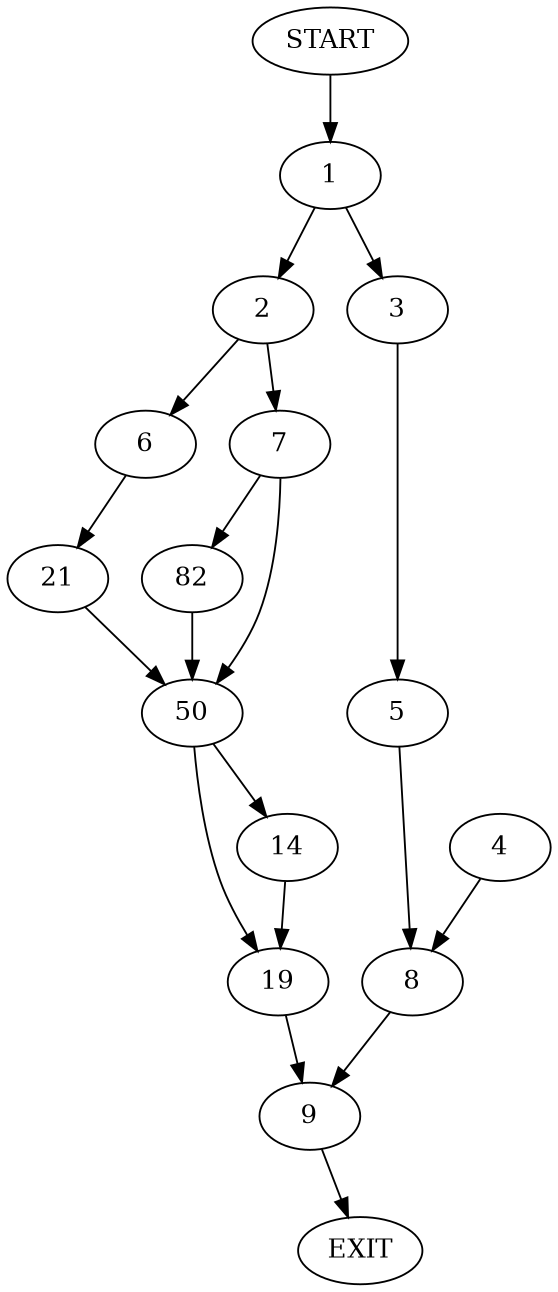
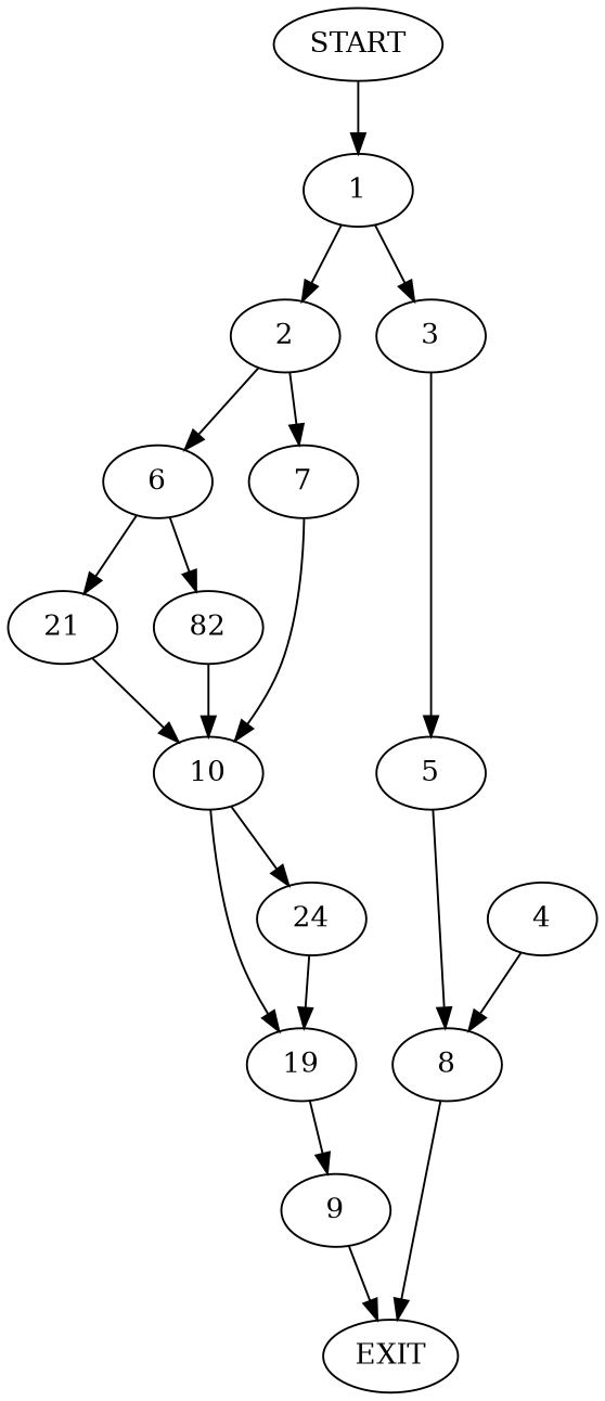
  digraph {
    n1 [label=START]
    1
    2
    3
    n5 [label=EXIT]
    6
    7
    5
    n9 [label=21]
    n10 [label=82]
-   10 [label=50]
+   10
    4
    8
    9
    n15 [label=19]
-   14
+   14 [label=24]
    n1 -> 1
    1 -> 2
    1 -> 3
    2 -> 6
    2 -> 7
    3 -> 5
    6 -> n9
-   7 -> n10
+   6 -> n10
    7 -> 10
    5 -> 8
    n9 -> 10
    n10 -> 10
    10 -> n15
    10 -> 14
    4 -> 8
-   8 -> 9
+   8 -> n5
    9 -> n5
    n15 -> 9
    14 -> n15
  }
